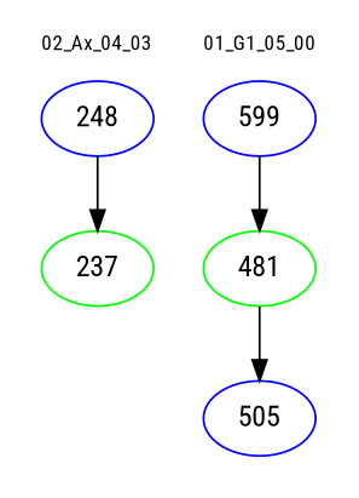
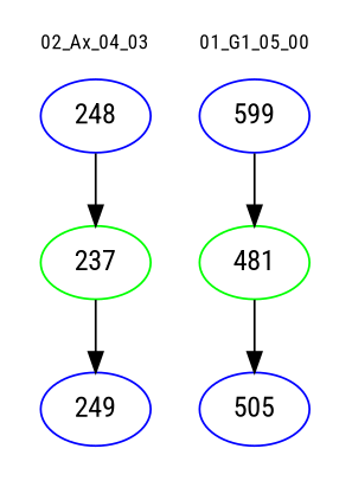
  digraph {
    fontname="Roboto Condensed"
    node [color=blue fontname="Roboto Condensed"]
    edge [color=black fontname="Roboto Condensed"]
    n1 [label=248]
    n2 [color=green label=237]
+   n3 [label=249]
    n4 [label=599]
    n5 [color=green label=481]
    n6 [label=505]
    subgraph cluster_1 {
      color=white
      fontsize=10
      label="02_Ax_04_03"
      n1
      n2
+     n3
    }
    subgraph cluster_2 {
      color=white
      fontsize=10
      label="01_G1_05_00"
      n4
      n5
      n6
    }
    n1 -> n2
+   n2 -> n3
    n4 -> n5
    n5 -> n6
  }
